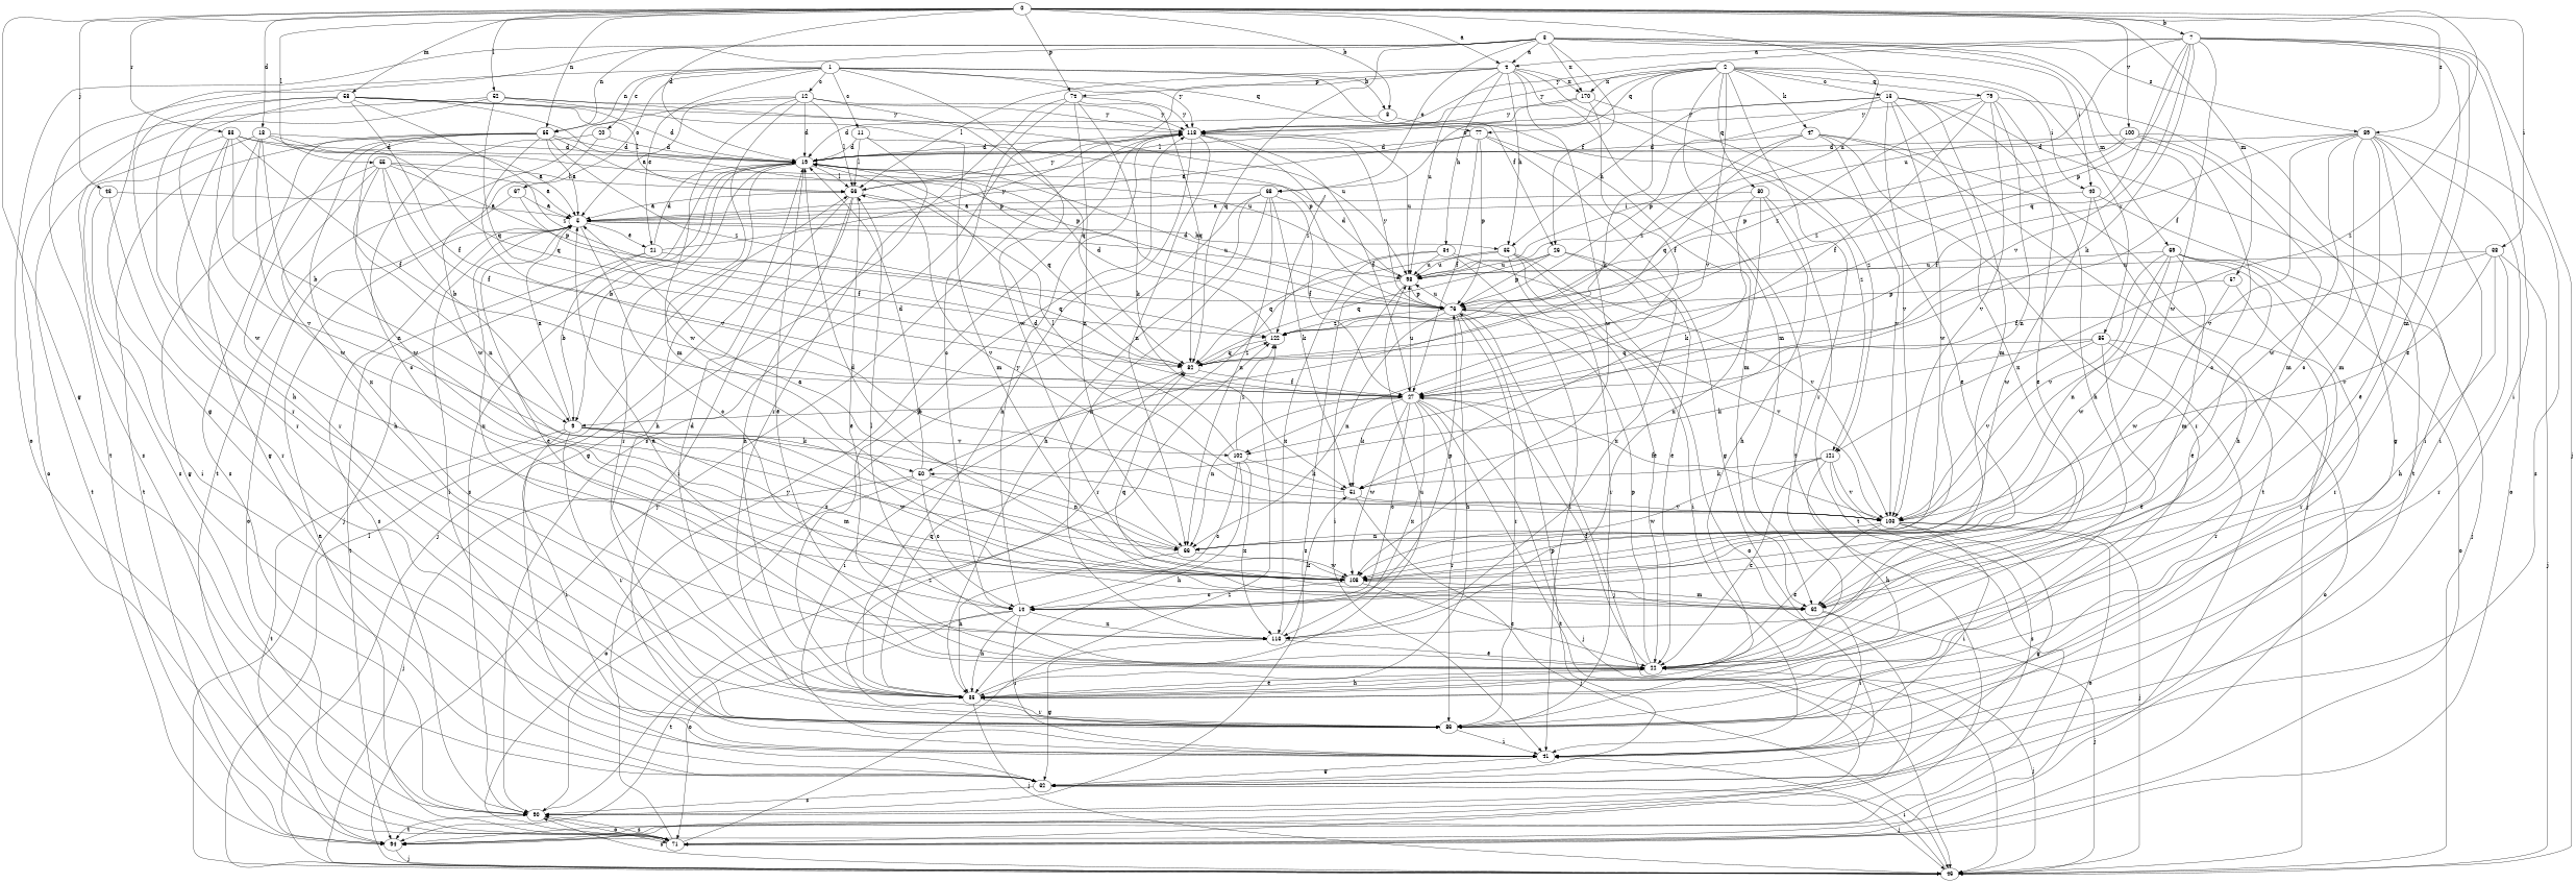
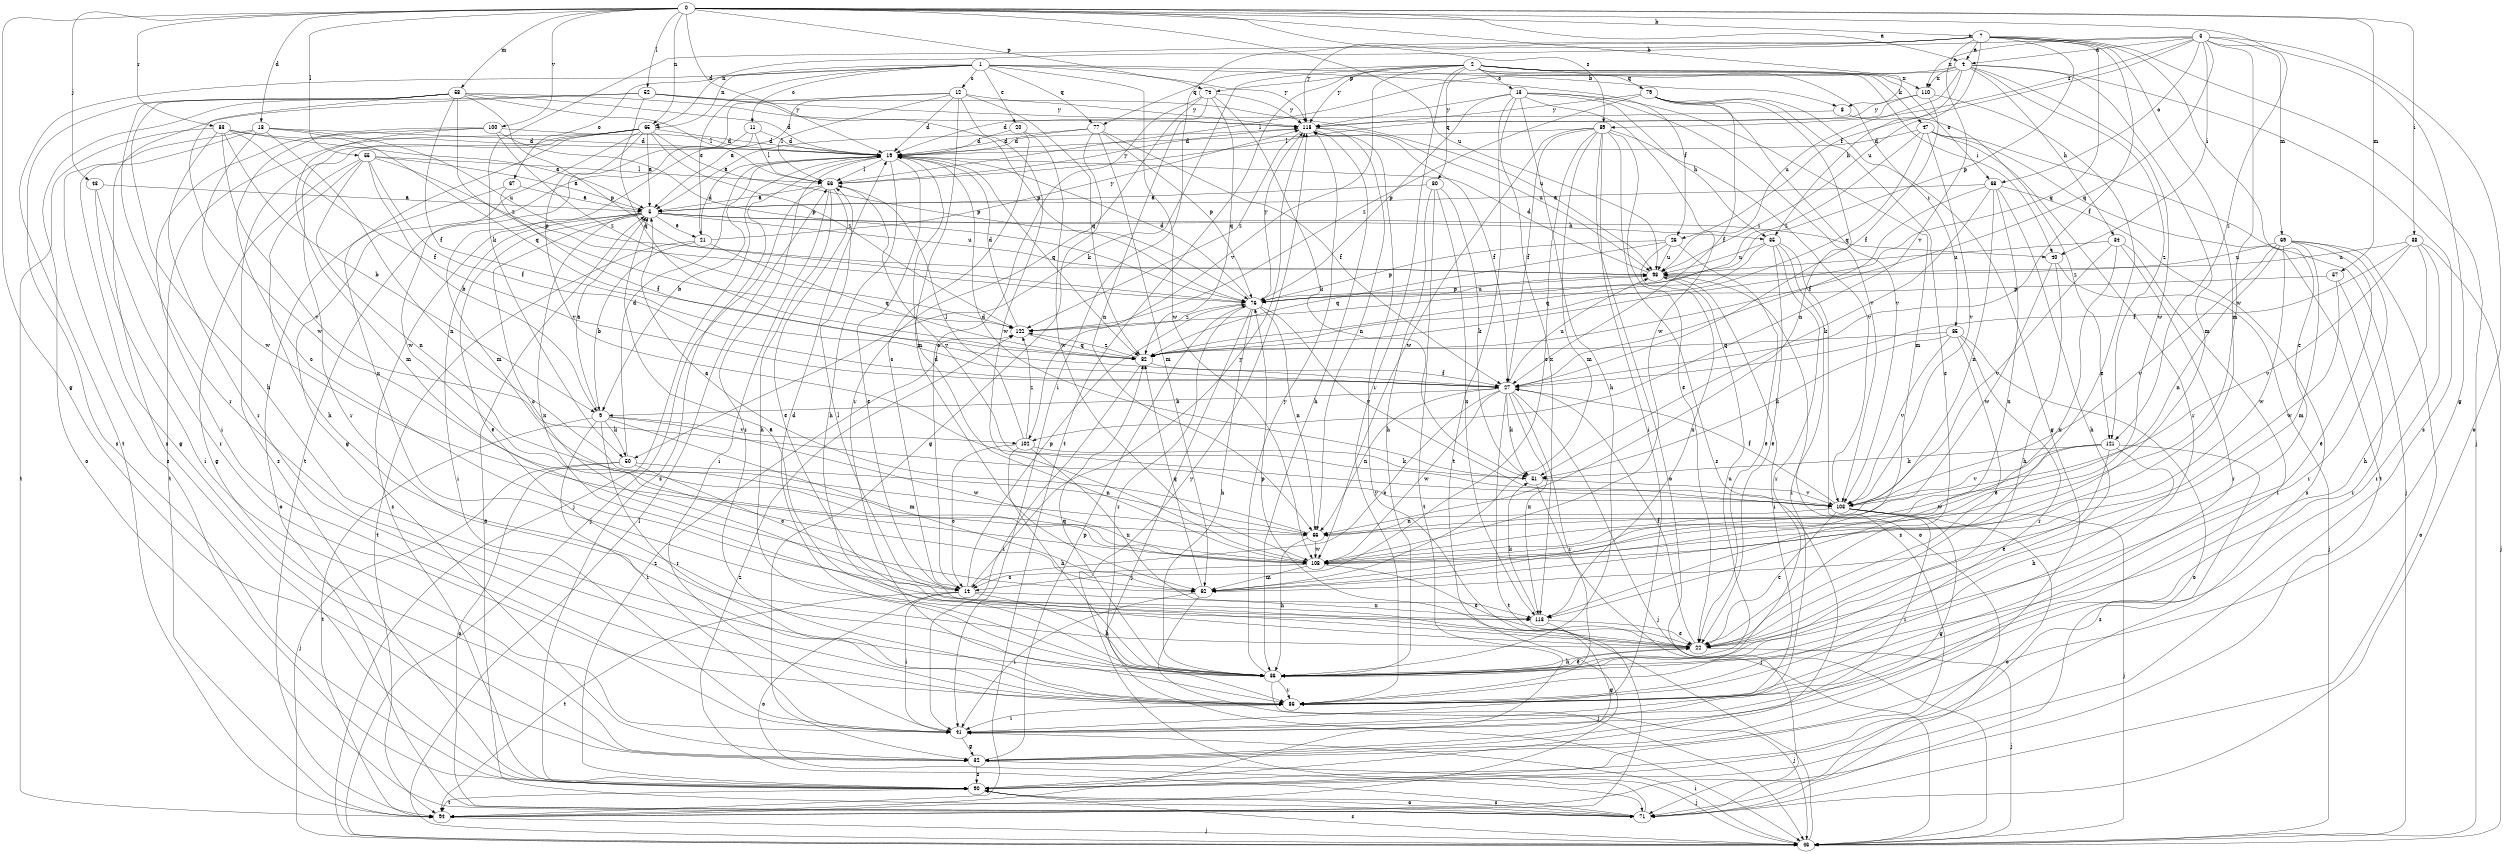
  strict digraph {
    0
    4
    7
    8
    18
    19
    32
    38
    43
    52
    55
    57
    58
    65
    74
    83
    89
    98
    100
    121
    108
-   110 [label=170]
+   110
    34
    35
    56
    62
    90
    118
    50
    102
    82
    22
    41
    27
    46
    76
    66
    86
    9
    36
    103
    5
    71
    122
    94
    113
    14
    51
    1
    11
    12
    20
    21
    26
    67
    77
    2
    13
    40
    47
    68
    79
    80
    85
    3
    n66 [label=69]
    0 -> 4 [label=a]
    0 -> 7 [label=b]
    0 -> 8 [label=b]
    0 -> 18 [label=d]
    0 -> 19 [label=d]
    0 -> 32 [label=g]
    0 -> 38 [label=i]
    0 -> 43 [label=j]
    0 -> 52 [label=l]
    0 -> 55 [label=l]
    0 -> 57 [label=m]
    0 -> 58 [label=m]
    0 -> 65 [label=n]
    0 -> 74 [label=p]
    0 -> 83 [label=r]
    0 -> 89 [label=s]
    0 -> 98 [label=u]
    0 -> 100 [label=v]
    0 -> 121 [label=z]
    4 -> 74 [label=p]
    4 -> 98 [label=u]
    4 -> 121 [label=z]
    4 -> 108 [label=w]
    4 -> 110 [label=x]
    4 -> 34 [label=h]
    4 -> 35 [label=h]
    4 -> 56 [label=l]
    4 -> 62 [label=m]
    4 -> 90 [label=s]
    7 -> 4 [label=a]
    7 -> 98 [label=u]
    7 -> 62 [label=m]
    7 -> 118 [label=y]
    7 -> 50 [label=k]
    7 -> 102 [label=v]
    7 -> 82 [label=q]
    7 -> 22 [label=e]
    7 -> 41 [label=i]
    7 -> 27 [label=f]
    7 -> 46 [label=j]
    7 -> 76 [label=p]
    8 -> 19 [label=d]
    8 -> 121 [label=z]
    18 -> 19 [label=d]
    18 -> 32 [label=g]
    18 -> 98 [label=u]
    18 -> 108 [label=w]
    18 -> 90 [label=s]
    18 -> 82 [label=q]
    18 -> 66 [label=n]
    19 -> 56 [label=l]
    19 -> 90 [label=s]
    19 -> 82 [label=q]
    19 -> 22 [label=e]
    19 -> 46 [label=j]
    19 -> 86 [label=r]
    19 -> 9 [label=b]
    19 -> 36 [label=h]
    32 -> 90 [label=s]
    32 -> 46 [label=j]
    32 -> 76 [label=p]
    38 -> 98 [label=u]
    38 -> 27 [label=f]
    38 -> 46 [label=j]
    38 -> 86 [label=r]
    38 -> 36 [label=h]
    38 -> 103 [label=v]
    43 -> 41 [label=i]
    43 -> 86 [label=r]
    43 -> 5 [label=a]
    52 -> 98 [label=u]
    52 -> 90 [label=s]
    52 -> 118 [label=y]
    52 -> 82 [label=q]
    52 -> 76 [label=p]
    52 -> 71 [label=o]
    55 -> 32 [label=g]
    55 -> 56 [label=l]
    55 -> 27 [label=f]
    55 -> 76 [label=p]
    55 -> 66 [label=n]
    55 -> 9 [label=b]
    55 -> 36 [label=h]
    55 -> 5 [label=a]
    57 -> 108 [label=w]
    57 -> 76 [label=p]
    57 -> 86 [label=r]
    58 -> 19 [label=d]
    58 -> 108 [label=w]
    58 -> 56 [label=l]
+   58 -> 90 [label=s]
    58 -> 118 [label=y]
    58 -> 27 [label=f]
    58 -> 76 [label=p]
    58 -> 86 [label=r]
    58 -> 36 [label=h]
    58 -> 122 [label=z]
    65 -> 19 [label=d]
    65 -> 108 [label=w]
    65 -> 90 [label=s]
    65 -> 76 [label=p]
    65 -> 86 [label=r]
    65 -> 103 [label=v]
    65 -> 5 [label=a]
    65 -> 122 [label=z]
    65 -> 94 [label=t]
    65 -> 113 [label=x]
    74 -> 118 [label=y]
    74 -> 82 [label=q]
    74 -> 66 [label=n]
    74 -> 86 [label=r]
    74 -> 14 [label=c]
    74 -> 51 [label=k]
    83 -> 19 [label=d]
    83 -> 27 [label=f]
    83 -> 86 [label=r]
    83 -> 9 [label=b]
    83 -> 103 [label=v]
    83 -> 5 [label=a]
    83 -> 94 [label=t]
    89 -> 19 [label=d]
    89 -> 108 [label=w]
    89 -> 62 [label=m]
    89 -> 90 [label=s]
    89 -> 22 [label=e]
    89 -> 41 [label=i]
    89 -> 27 [label=f]
    89 -> 103 [label=v]
    89 -> 71 [label=o]
    89 -> 14 [label=c]
    98 -> 19 [label=d]
    98 -> 90 [label=s]
    98 -> 41 [label=i]
    98 -> 76 [label=p]
    100 -> 19 [label=d]
    100 -> 62 [label=m]
    100 -> 41 [label=i]
    100 -> 76 [label=p]
    100 -> 122 [label=z]
    100 -> 14 [label=c]
    121 -> 108 [label=w]
    121 -> 90 [label=s]
    121 -> 22 [label=e]
    121 -> 36 [label=h]
    121 -> 103 [label=v]
    121 -> 51 [label=k]
    108 -> 19 [label=d]
    108 -> 62 [label=m]
    108 -> 22 [label=e]
    108 -> 14 [label=c]
    110 -> 56 [label=l]
    110 -> 118 [label=y]
    110 -> 22 [label=e]
    110 -> 27 [label=f]
    34 -> 98 [label=u]
    34 -> 41 [label=i]
    34 -> 86 [label=r]
    34 -> 103 [label=v]
    34 -> 113 [label=x]
    35 -> 98 [label=u]
    35 -> 82 [label=q]
    35 -> 22 [label=e]
    35 -> 41 [label=i]
    35 -> 86 [label=r]
    35 -> 71 [label=o]
    56 -> 118 [label=y]
    56 -> 22 [label=e]
    56 -> 41 [label=i]
    56 -> 46 [label=j]
    56 -> 36 [label=h]
    56 -> 103 [label=v]
    56 -> 5 [label=a]
    62 -> 82 [label=q]
    62 -> 41 [label=i]
    62 -> 46 [label=j]
    90 -> 71 [label=o]
    90 -> 122 [label=z]
    90 -> 94 [label=t]
    118 -> 19 [label=d]
    118 -> 98 [label=u]
    118 -> 27 [label=f]
    118 -> 66 [label=n]
    118 -> 36 [label=h]
    118 -> 122 [label=z]
    50 -> 19 [label=d]
    50 -> 46 [label=j]
    50 -> 66 [label=n]
    50 -> 71 [label=o]
    50 -> 14 [label=c]
    102 -> 56 [label=l]
    102 -> 36 [label=h]
    102 -> 122 [label=z]
    102 -> 113 [label=x]
    102 -> 14 [label=c]
    102 -> 51 [label=k]
    82 -> 41 [label=i]
    82 -> 27 [label=f]
    82 -> 122 [label=z]
    22 -> 56 [label=l]
    22 -> 27 [label=f]
    22 -> 46 [label=j]
    22 -> 76 [label=p]
    22 -> 36 [label=h]
    22 -> 5 [label=a]
    41 -> 32 [label=g]
    27 -> 98 [label=u]
    27 -> 108 [label=w]
    27 -> 46 [label=j]
    27 -> 66 [label=n]
    27 -> 86 [label=r]
    27 -> 9 [label=b]
    27 -> 94 [label=t]
    27 -> 113 [label=x]
    27 -> 14 [label=c]
    27 -> 51 [label=k]
    46 -> 56 [label=l]
    46 -> 90 [label=s]
    46 -> 118 [label=y]
    46 -> 41 [label=i]
    76 -> 19 [label=d]
    76 -> 98 [label=u]
    76 -> 118 [label=y]
    76 -> 46 [label=j]
    76 -> 66 [label=n]
    76 -> 86 [label=r]
    76 -> 36 [label=h]
    76 -> 103 [label=v]
    76 -> 122 [label=z]
    66 -> 108 [label=w]
    66 -> 36 [label=h]
    66 -> 5 [label=a]
    86 -> 41 [label=i]
    9 -> 108 [label=w]
    9 -> 62 [label=m]
    9 -> 50 [label=k]
    9 -> 102 [label=v]
    9 -> 41 [label=i]
    9 -> 86 [label=r]
    9 -> 5 [label=a]
    9 -> 94 [label=t]
    36 -> 19 [label=d]
    36 -> 98 [label=u]
    36 -> 118 [label=y]
    36 -> 82 [label=q]
    36 -> 22 [label=e]
    36 -> 46 [label=j]
    36 -> 86 [label=r]
    103 -> 32 [label=g]
    103 -> 22 [label=e]
    103 -> 41 [label=i]
    103 -> 27 [label=f]
    103 -> 46 [label=j]
    103 -> 66 [label=n]
    103 -> 71 [label=o]
    5 -> 98 [label=u]
    5 -> 35 [label=h]
    5 -> 90 [label=s]
    5 -> 22 [label=e]
    5 -> 41 [label=i]
    5 -> 113 [label=x]
    5 -> 14 [label=c]
    5 -> 21 [label=e]
-   40 -> 5 [label=i]
+   5 -> 40 [label=i]
    71 -> 90 [label=s]
    71 -> 118 [label=y]
    71 -> 5 [label=a]
    71 -> 122 [label=z]
    122 -> 19 [label=d]
    122 -> 82 [label=q]
    94 -> 46 [label=j]
    113 -> 32 [label=g]
    113 -> 22 [label=e]
    113 -> 51 [label=k]
    14 -> 118 [label=y]
    14 -> 41 [label=i]
    14 -> 76 [label=p]
    14 -> 36 [label=h]
    14 -> 71 [label=o]
    14 -> 94 [label=t]
    14 -> 113 [label=x]
    51 -> 19 [label=d]
    51 -> 46 [label=j]
    51 -> 103 [label=v]
    1 -> 8 [label=b]
    1 -> 65 [label=n]
    1 -> 108 [label=w]
    1 -> 118 [label=y]
    1 -> 94 [label=t]
    1 -> 11 [label=c]
    1 -> 12 [label=c]
    1 -> 20 [label=e]
    1 -> 21 [label=e]
    1 -> 26 [label=f]
    1 -> 67 [label=o]
    1 -> 77 [label=q]
    11 -> 19 [label=d]
    11 -> 32 [label=g]
    11 -> 56 [label=l]
    11 -> 62 [label=m]
    12 -> 19 [label=d]
    12 -> 108 [label=w]
    12 -> 56 [label=l]
    12 -> 62 [label=m]
    12 -> 118 [label=y]
    12 -> 82 [label=q]
    12 -> 5 [label=a]
    12 -> 94 [label=t]
    20 -> 19 [label=d]
    20 -> 108 [label=w]
    20 -> 14 [label=c]
    21 -> 19 [label=d]
    21 -> 118 [label=y]
    21 -> 82 [label=q]
    21 -> 9 [label=b]
    21 -> 94 [label=t]
    26 -> 98 [label=u]
    26 -> 82 [label=q]
    26 -> 22 [label=e]
    26 -> 76 [label=p]
    26 -> 113 [label=x]
    67 -> 27 [label=f]
    67 -> 5 [label=a]
    67 -> 71 [label=o]
    77 -> 19 [label=d]
    77 -> 32 [label=g]
    77 -> 62 [label=m]
    77 -> 27 [label=f]
    77 -> 76 [label=p]
    77 -> 5 [label=a]
    2 -> 110 [label=x]
    2 -> 118 [label=y]
    2 -> 50 [label=k]
    2 -> 102 [label=v]
    2 -> 86 [label=r]
    2 -> 94 [label=t]
    2 -> 77 [label=q]
    2 -> 13 [label=c]
    2 -> 40 [label=i]
    2 -> 47 [label=k]
    2 -> 68 [label=o]
    2 -> 79 [label=q]
    2 -> 80 [label=q]
    2 -> 85 [label=r]
    13 -> 108 [label=w]
    13 -> 35 [label=h]
    13 -> 62 [label=m]
    13 -> 118 [label=y]
    13 -> 76 [label=p]
    13 -> 36 [label=h]
    13 -> 103 [label=v]
    13 -> 94 [label=t]
    13 -> 113 [label=x]
    40 -> 108 [label=w]
    40 -> 46 [label=j]
    40 -> 36 [label=h]
    47 -> 19 [label=d]
    47 -> 82 [label=q]
    47 -> 46 [label=j]
    47 -> 86 [label=r]
    47 -> 103 [label=v]
    47 -> 122 [label=z]
    47 -> 94 [label=t]
    68 -> 90 [label=s]
    68 -> 27 [label=f]
    68 -> 66 [label=n]
    68 -> 36 [label=h]
    68 -> 5 [label=a]
    68 -> 113 [label=x]
    68 -> 51 [label=k]
    79 -> 32 [label=g]
    79 -> 118 [label=y]
    79 -> 22 [label=e]
    79 -> 27 [label=f]
    79 -> 66 [label=n]
    79 -> 103 [label=v]
    79 -> 122 [label=z]
    80 -> 36 [label=h]
    80 -> 5 [label=a]
    80 -> 94 [label=t]
    80 -> 113 [label=x]
    80 -> 51 [label=k]
    85 -> 82 [label=q]
    85 -> 22 [label=e]
    85 -> 86 [label=r]
    85 -> 103 [label=v]
    85 -> 71 [label=o]
    85 -> 51 [label=k]
    3 -> 4 [label=a]
    3 -> 32 [label=g]
    3 -> 65 [label=n]
    3 -> 89 [label=s]
    3 -> 108 [label=w]
    3 -> 110 [label=x]
    3 -> 82 [label=q]
    3 -> 71 [label=o]
    3 -> 26 [label=f]
    3 -> 40 [label=i]
    3 -> 68 [label=o]
    3 -> n66 [label=m]
    n66 -> 98 [label=u]
    n66 -> 108 [label=w]
    n66 -> 62 [label=m]
    n66 -> 22 [label=e]
    n66 -> 66 [label=n]
    n66 -> 86 [label=r]
    n66 -> 103 [label=v]
    n66 -> 71 [label=o]
  }
